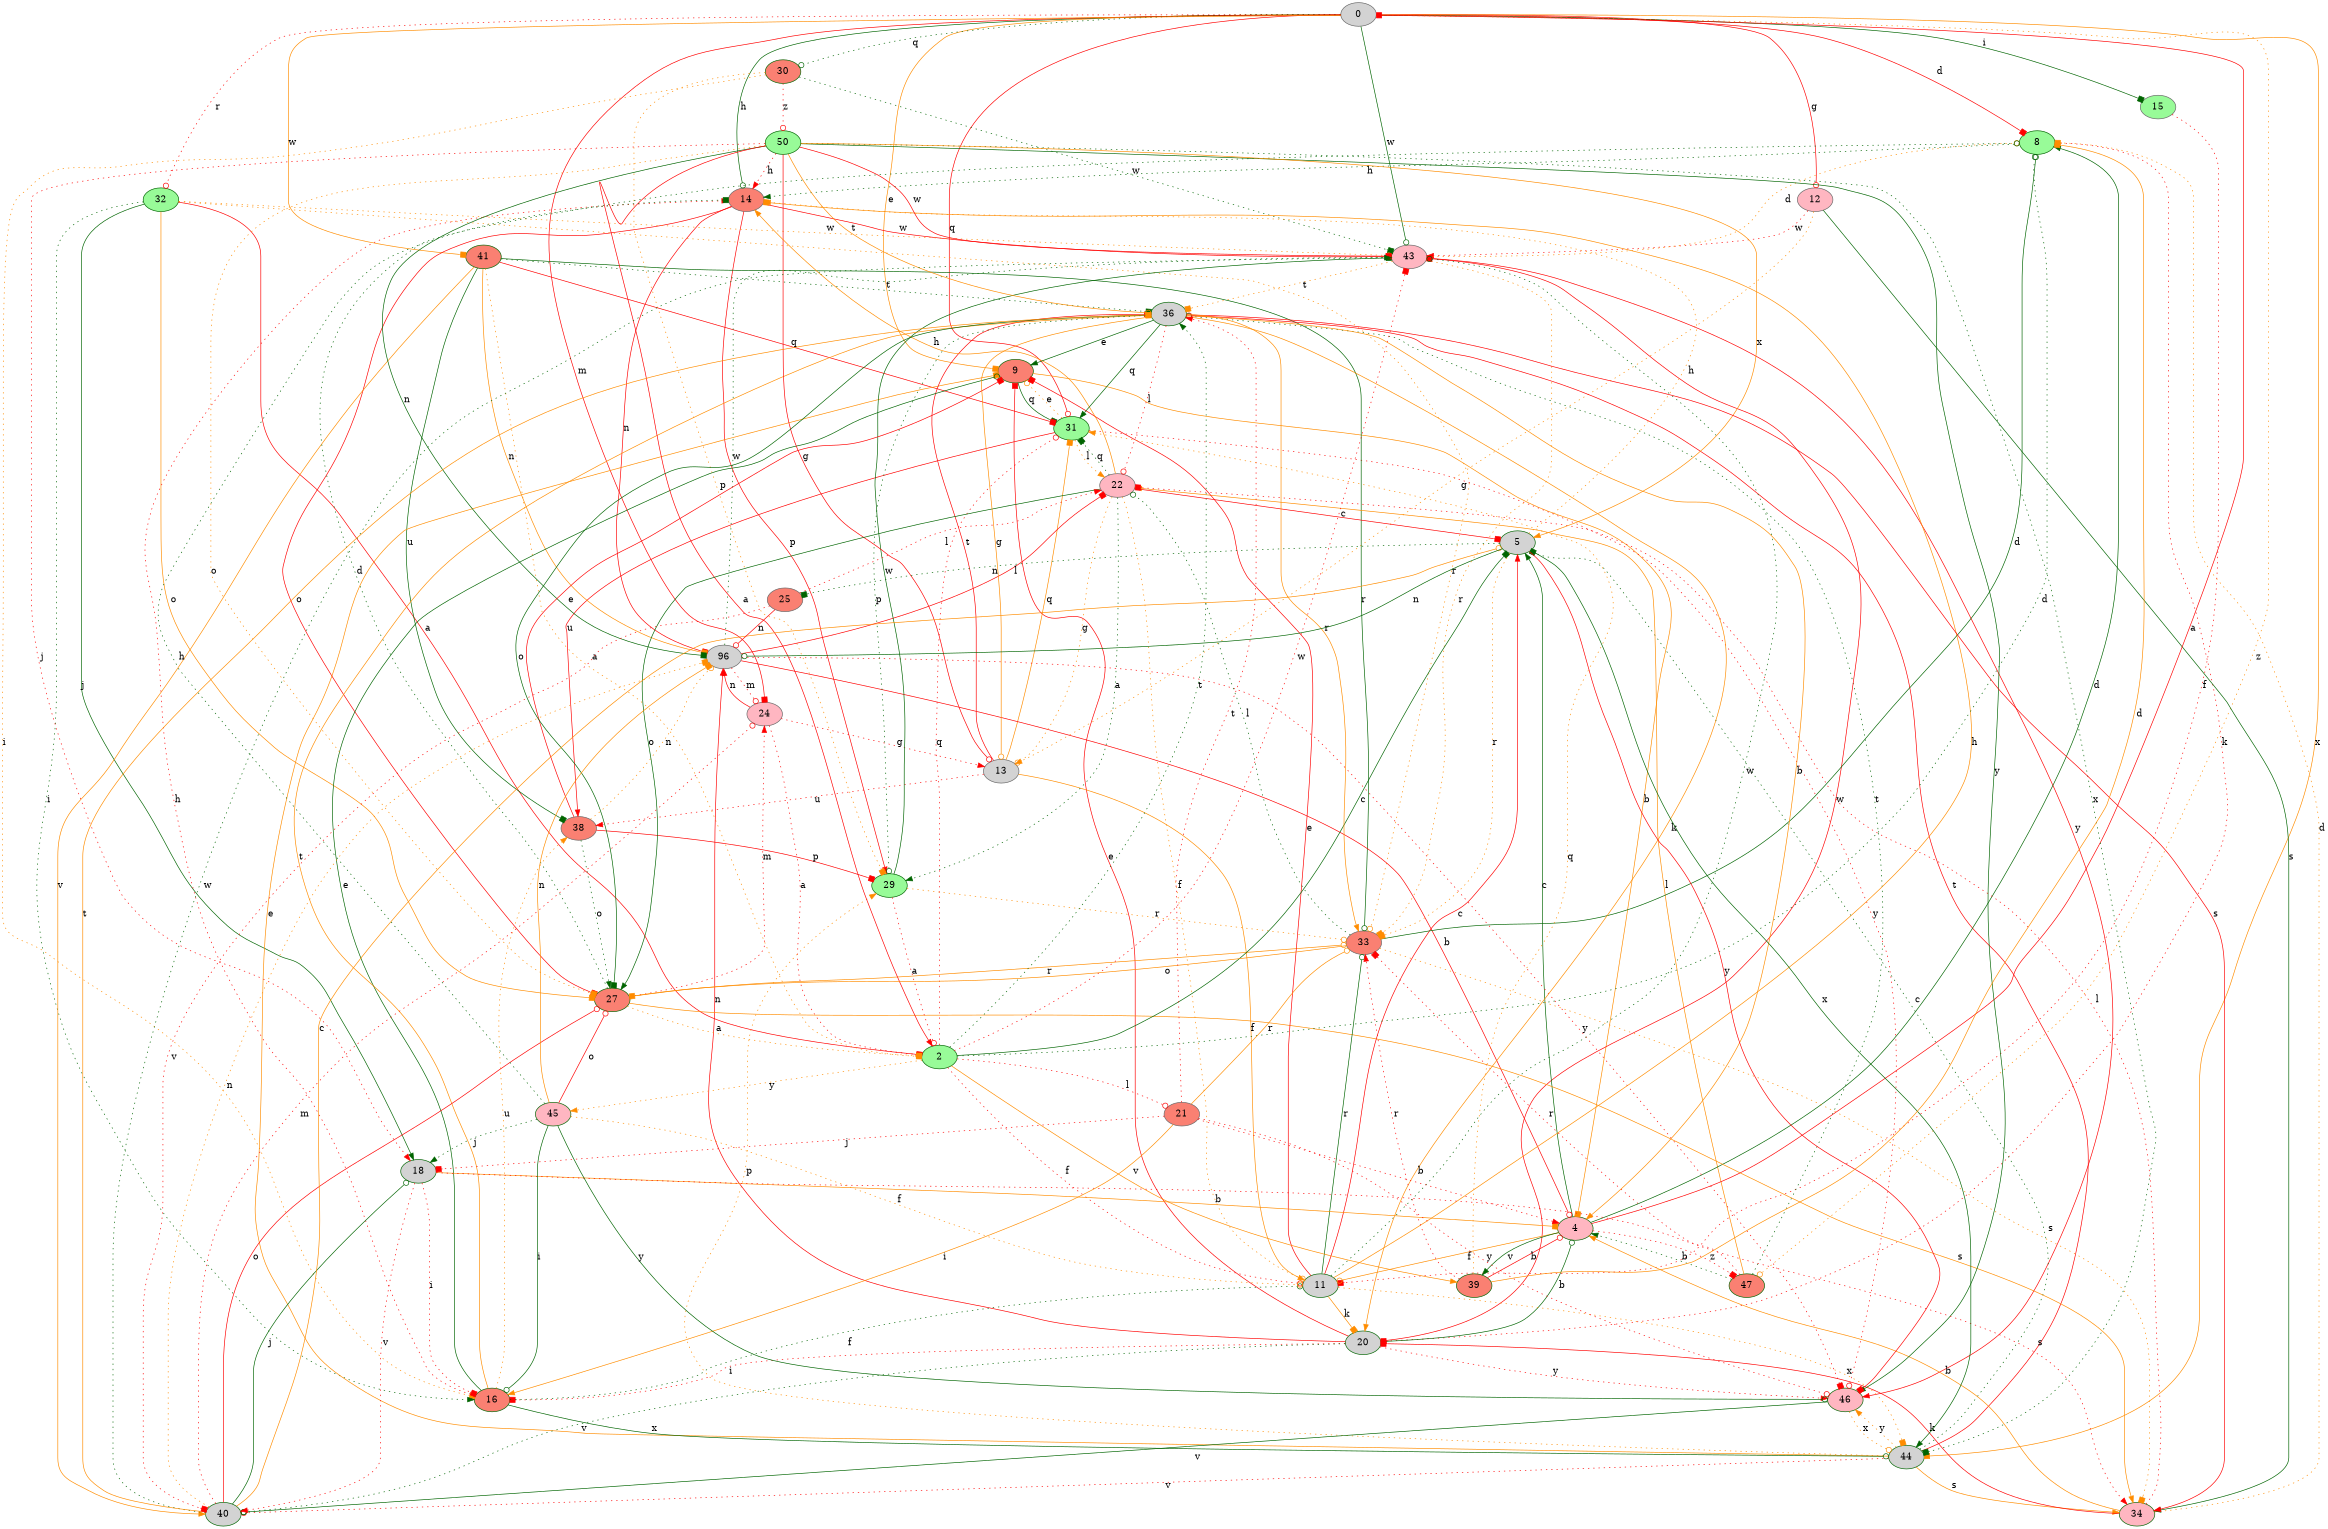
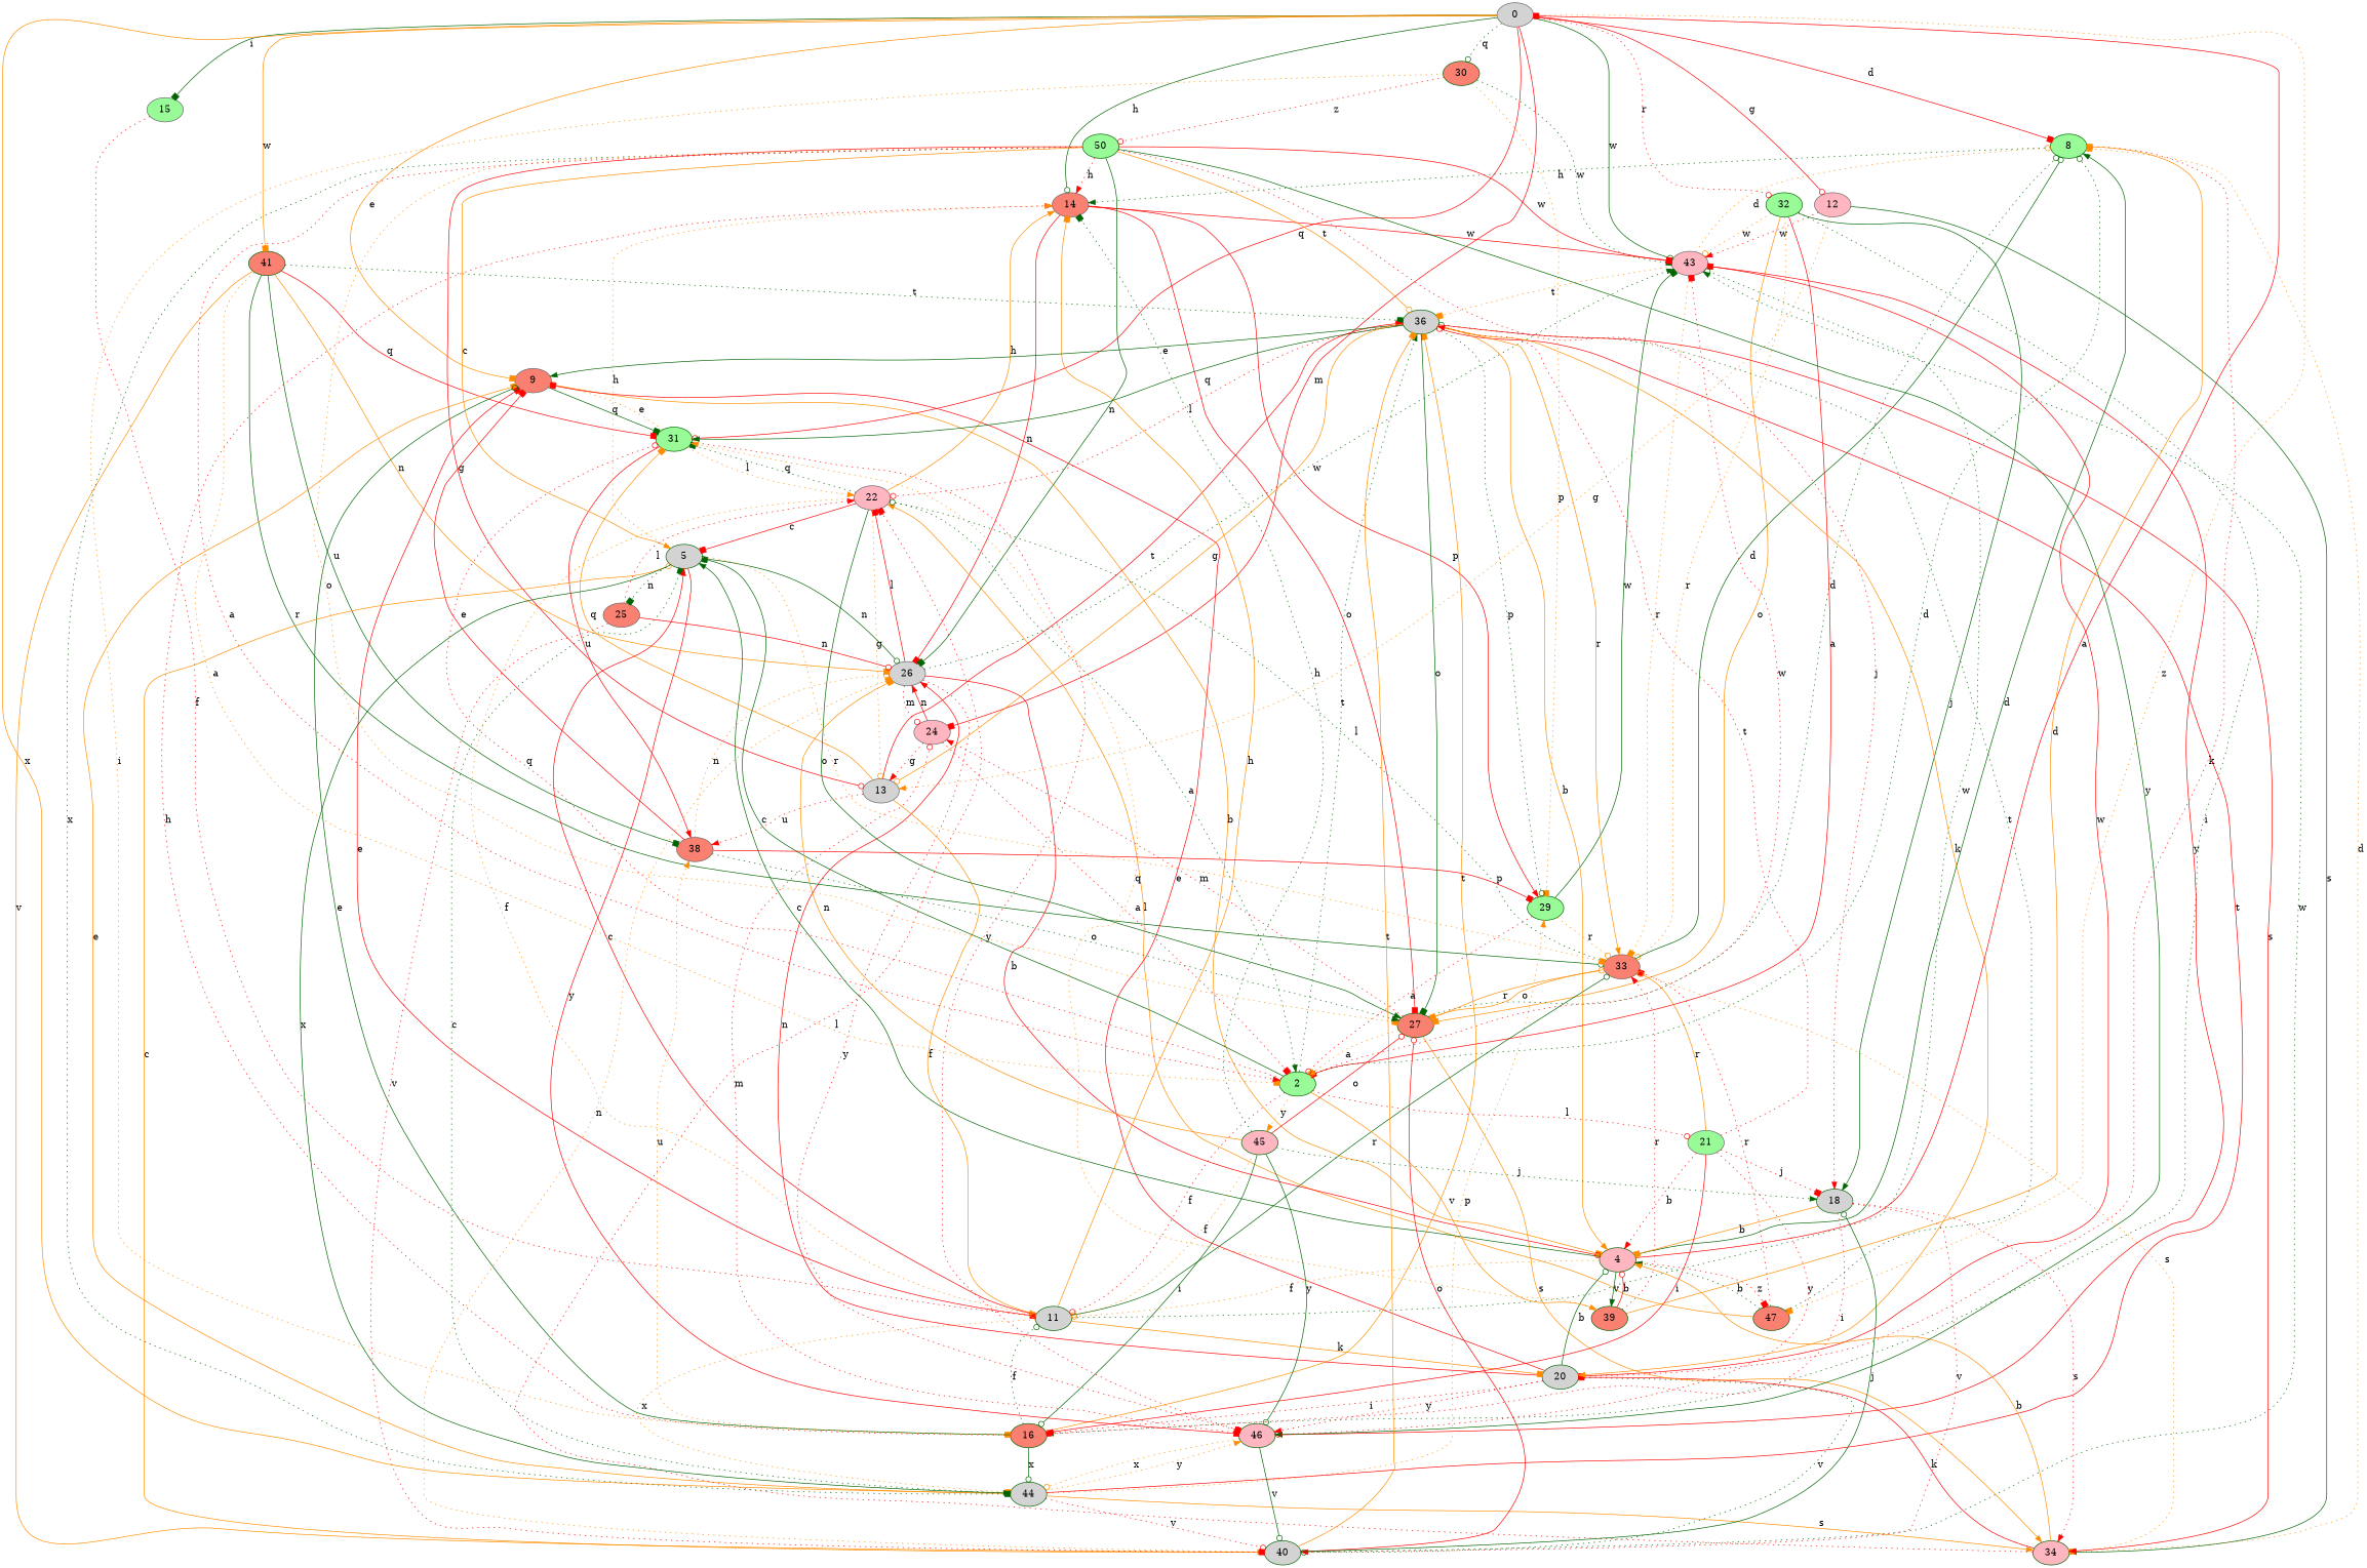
  strict digraph {
    node [color=darkgreen fillcolor=salmon style=filled]
    edge [arrowhead=box color=red style=solid]
    0 [color=gray40 fillcolor=lightgrey]
    8 [fillcolor=palegreen]
-   9
+   9 [color=gray40]
    12 [color=gray40 fillcolor=lightpink]
    14 [color=gray40]
    15 [color=gray40 fillcolor=palegreen]
    24 [color=gray40 fillcolor=lightpink]
    30
    31 [fillcolor=palegreen]
    32 [fillcolor=palegreen]
    41
    43 [color=gray40 fillcolor=lightpink]
    44 [fillcolor=lightgrey]
    47
    20 [fillcolor=lightgrey]
    4 [fillcolor=lightpink]
    13 [color=gray40 fillcolor=lightgrey]
    34 [fillcolor=lightpink]
-   26 [color=gray40 fillcolor=lightgrey label=96]
+   26 [color=gray40 fillcolor=lightgrey]
    27
    29 [fillcolor=palegreen]
    11 [fillcolor=lightgrey]
    2 [fillcolor=palegreen]
    16
    50 [fillcolor=palegreen]
    46 [fillcolor=lightpink]
    38 [color=gray40]
    22 [color=gray40 fillcolor=lightpink]
    33 [color=gray40]
    18 [fillcolor=lightgrey]
    36 [fillcolor=lightgrey]
    40 [fillcolor=lightgrey]
    5 [fillcolor=lightgrey]
-   21 [color=gray40]
+   21 [color=gray40 fillcolor=palegreen]
    39
    45 [fillcolor=lightpink]
    25 [color=gray40]
    0 -> 8 [label=d]
    0 -> 9 [color=darkorange label=e]
    0 -> 12 [arrowhead=odot label=g]
    0 -> 14 [arrowhead=odot color=darkgreen label=h]
    0 -> 15 [color=darkgreen label=i]
    0 -> 24 [label=m]
    0 -> 30 [arrowhead=odot color=darkgreen label=q style=dotted]
    0 -> 31 [arrowhead=odot label=q]
    0 -> 32 [arrowhead=odot label=r style=dotted]
    0 -> 41 [color=darkorange label=w]
    0 -> 43 [arrowhead=odot color=darkgreen label=w]
    0 -> 44 [color=darkorange label=x]
-   0 -> 47 [arrowhead=odot color=darkorange label=z style=dotted]
+   0 -> 47 [color=darkorange label=z style=dotted]
    8 -> 14 [arrowhead=normal color=darkgreen label=h style=dotted]
    8 -> 20 [label=k style=dotted]
    9 -> 31 [color=darkgreen label=q]
    9 -> 4 [color=darkorange label=b]
    12 -> 43 [arrowhead=normal label=w style=dotted]
    12 -> 13 [arrowhead=normal color=darkorange label=g style=dotted]
    12 -> 34 [arrowhead=normal color=darkgreen label=s]
    14 -> 43 [label=w]
    14 -> 26 [label=n]
    14 -> 27 [label=o]
    14 -> 29 [arrowhead=normal label=p]
    15 -> 11 [label=f style=dotted]
    24 -> 13 [arrowhead=normal label=g style=dotted]
    24 -> 26 [arrowhead=normal label=n]
    24 -> 2 [label=a style=dotted]
    30 -> 43 [color=darkgreen label=w style=dotted]
    30 -> 29 [color=darkorange label=p style=dotted]
    30 -> 16 [color=darkorange label=i style=dotted]
    30 -> 50 [arrowhead=odot label=z style=dotted]
    31 -> 9 [arrowhead=odot color=darkorange label=e style=dotted]
    31 -> 46 [arrowhead=odot label=y style=dotted]
    31 -> 38 [arrowhead=normal label=u]
    31 -> 22 [arrowhead=normal color=darkorange label=l style=dotted]
    32 -> 43 [arrowhead=odot color=darkorange label=w style=dotted]
    32 -> 27 [color=darkorange label=o]
    32 -> 2 [label=a]
    32 -> 16 [arrowhead=normal color=darkgreen label=i style=dotted]
    32 -> 33 [arrowhead=odot color=darkorange label=r style=dotted]
    32 -> 18 [arrowhead=normal color=darkgreen label=j]
    41 -> 31 [label=q]
    41 -> 26 [color=darkorange label=n]
    41 -> 2 [color=darkorange label=a style=dotted]
    41 -> 38 [color=darkgreen label=u]
    41 -> 33 [arrowhead=odot color=darkgreen label=r]
    41 -> 36 [color=darkgreen label=t style=dotted]
    41 -> 40 [arrowhead=normal color=darkorange label=v]
    43 -> 8 [arrowhead=odot color=darkorange label=d style=dotted]
    43 -> 46 [arrowhead=normal label=y]
    43 -> 33 [color=darkorange label=r style=dotted]
    43 -> 36 [color=darkorange label=t style=dotted]
    44 -> 9 [color=darkorange label=e]
    44 -> 34 [arrowhead=normal color=darkorange label=s]
    44 -> 29 [arrowhead=normal color=darkorange label=p style=dotted]
    44 -> 46 [arrowhead=normal color=darkorange label=y style=dotted]
    44 -> 36 [arrowhead=odot label=t]
    44 -> 40 [arrowhead=odot label=v style=dotted]
    44 -> 5 [color=darkgreen label=c style=dotted]
    47 -> 4 [arrowhead=normal color=darkgreen label=b style=dotted]
    47 -> 22 [arrowhead=normal color=darkorange label=l]
    47 -> 33 [label=r style=dotted]
    47 -> 36 [arrowhead=odot color=darkgreen label=t style=dotted]
    20 -> 9 [label=e]
    20 -> 43 [label=w]
    20 -> 4 [arrowhead=odot color=darkgreen label=b]
    20 -> 26 [arrowhead=normal label=n]
    20 -> 16 [label=i style=dotted]
    20 -> 46 [arrowhead=normal label=y style=dotted]
    20 -> 40 [arrowhead=odot color=darkgreen label=v style=dotted]
    4 -> 0 [label=a]
    4 -> 8 [arrowhead=normal color=darkgreen label=d]
    4 -> 47 [label=z style=dotted]
-   4 -> 11 [arrowhead=odot color=darkorange label=f]
+   4 -> 11 [arrowhead=odot color=darkorange label=f style=dotted]
    4 -> 5 [arrowhead=normal color=darkgreen label=c]
    4 -> 39 [arrowhead=normal color=darkgreen label=v]
    13 -> 31 [color=darkorange label=q]
    13 -> 11 [arrowhead=normal color=darkorange label=f]
    13 -> 38 [arrowhead=normal label=u style=dotted]
    13 -> 36 [arrowhead=normal label=t]
    34 -> 8 [color=darkorange label=d style=dotted]
    34 -> 20 [label=k]
    34 -> 4 [arrowhead=normal color=darkorange label=b]
    34 -> 22 [label=l style=dotted]
    26 -> 24 [arrowhead=odot label=m style=dotted]
    26 -> 43 [arrowhead=normal color=darkgreen label=w style=dotted]
    26 -> 4 [arrowhead=odot label=b]
    26 -> 46 [label=y style=dotted]
    26 -> 22 [label=l]
    27 -> 8 [arrowhead=odot color=darkgreen label=d style=dotted]
    27 -> 24 [arrowhead=normal label=m style=dotted]
    27 -> 34 [arrowhead=normal color=darkorange label=s]
    27 -> 2 [color=darkorange label=a style=dotted]
    27 -> 33 [arrowhead=odot color=darkorange label=r]
    29 -> 43 [color=darkgreen label=w]
    29 -> 2 [arrowhead=odot label=a style=dotted]
    29 -> 33 [arrowhead=odot color=darkorange label=r style=dotted]
    11 -> 9 [label=e]
    11 -> 14 [color=darkorange label=h]
    11 -> 43 [arrowhead=odot color=darkgreen label=w style=dotted]
    11 -> 44 [color=darkorange label=x style=dotted]
    11 -> 20 [color=darkorange label=k]
    11 -> 33 [arrowhead=odot color=darkgreen label=r]
    11 -> 5 [arrowhead=normal label=c]
    2 -> 8 [arrowhead=odot color=darkgreen label=d style=dotted]
    2 -> 31 [arrowhead=odot label=q style=dotted]
    2 -> 43 [label=w style=dotted]
    2 -> 11 [arrowhead=odot label=f style=dotted]
    2 -> 36 [arrowhead=normal color=darkgreen label=t style=dotted]
    2 -> 5 [color=darkgreen label=c]
    2 -> 21 [arrowhead=odot label=l style=dotted]
    2 -> 39 [arrowhead=normal color=darkorange label=v]
    2 -> 45 [arrowhead=normal color=darkorange label=y style=dotted]
    16 -> 9 [arrowhead=odot color=darkgreen label=e]
    16 -> 14 [arrowhead=normal label=h style=dotted]
    16 -> 44 [arrowhead=odot color=darkgreen label=x]
    16 -> 11 [arrowhead=odot color=darkgreen label=f style=dotted]
    16 -> 38 [arrowhead=normal color=darkorange label=u style=dotted]
    16 -> 36 [color=darkorange label=t]
    50 -> 14 [arrowhead=normal label=h style=dotted]
    50 -> 43 [label=w]
    50 -> 44 [color=darkgreen label=x style=dotted]
    50 -> 13 [arrowhead=odot label=g]
    50 -> 26 [color=darkgreen label=n]
    50 -> 27 [color=darkorange label=o style=dotted]
-   50 -> 2 [arrowhead=normal label=a]
+   50 -> 2 [arrowhead=normal label=a style=dotted]
    50 -> 46 [arrowhead=normal color=darkgreen label=y]
    50 -> 18 [arrowhead=normal label=j style=dotted]
    50 -> 36 [arrowhead=odot color=darkorange label=t]
-   50 -> 5 [arrowhead=normal color=darkorange label=x]
-   40 -> 24 [arrowhead=odot label=m style=dotted]
+   50 -> 5 [arrowhead=normal color=darkorange label=c]
+   46 -> 24 [arrowhead=odot label=m style=dotted]
    46 -> 44 [arrowhead=odot color=darkorange label=x style=dotted]
    46 -> 40 [arrowhead=odot color=darkgreen label=v]
    38 -> 9 [label=e]
    38 -> 26 [arrowhead=odot color=darkorange label=n style=dotted]
    38 -> 27 [arrowhead=normal color=darkgreen label=o style=dotted]
    38 -> 29 [label=p]
    22 -> 14 [arrowhead=normal color=darkorange label=h]
    22 -> 31 [color=darkgreen label=q style=dotted]
    22 -> 13 [arrowhead=odot color=darkorange label=g style=dotted]
    22 -> 27 [arrowhead=normal color=darkgreen label=o]
    22 -> 11 [arrowhead=odot color=darkorange label=f style=dotted]
-   22 -> 29 [arrowhead=normal color=darkgreen label=a style=dotted]
+   22 -> 2 [arrowhead=normal color=darkgreen label=a style=dotted]
    22 -> 5 [label=c]
    33 -> 8 [arrowhead=odot color=darkgreen label=d]
    33 -> 34 [color=darkorange label=s style=dotted]
    33 -> 27 [color=darkorange label=o]
    33 -> 22 [arrowhead=odot color=darkgreen label=l style=dotted]
    18 -> 4 [color=darkorange label=b]
    18 -> 34 [arrowhead=normal label=s style=dotted]
-   18 -> 16 [label=i style=dotted]
+   18 -> 16 [arrowhead=odot label=i style=dotted]
    18 -> 40 [arrowhead=normal label=v style=dotted]
    36 -> 9 [arrowhead=normal color=darkgreen label=e]
    36 -> 31 [arrowhead=normal color=darkgreen label=q]
    36 -> 20 [arrowhead=normal color=darkorange label=k]
    36 -> 4 [arrowhead=normal color=darkorange label=b]
    36 -> 13 [arrowhead=odot color=darkorange label=g]
    36 -> 34 [arrowhead=normal label=s]
    36 -> 27 [color=darkgreen label=o]
    36 -> 29 [arrowhead=odot color=darkgreen label=p style=dotted]
    36 -> 22 [arrowhead=odot label=l style=dotted]
    36 -> 33 [arrowhead=normal color=darkorange label=r]
    40 -> 43 [arrowhead=normal color=darkgreen label=w style=dotted]
    40 -> 26 [color=darkorange label=n style=dotted]
    40 -> 27 [arrowhead=odot label=o]
    40 -> 18 [arrowhead=odot color=darkgreen label=j]
    40 -> 36 [color=darkorange label=t]
    40 -> 5 [arrowhead=odot color=darkorange label=c]
    5 -> 14 [arrowhead=normal color=darkorange label=h style=dotted]
    5 -> 44 [arrowhead=normal color=darkgreen label=x]
    5 -> 26 [arrowhead=odot color=darkgreen label=n]
    5 -> 46 [label=y]
    5 -> 33 [color=darkorange label=r style=dotted]
    5 -> 25 [color=darkgreen label=n style=dotted]
    21 -> 4 [arrowhead=normal label=b style=dotted]
-   21 -> 16 [arrowhead=normal color=darkorange label=i]
+   21 -> 16 [arrowhead=normal label=i]
    21 -> 46 [arrowhead=odot label=y style=dotted]
    21 -> 33 [arrowhead=odot color=darkorange label=r]
    21 -> 18 [label=j style=dotted]
    21 -> 36 [arrowhead=normal label=t style=dotted]
    39 -> 8 [color=darkorange label=d]
    39 -> 31 [arrowhead=normal color=darkorange label=q style=dotted]
    39 -> 4 [arrowhead=odot label=b]
    39 -> 33 [arrowhead=normal label=r style=dotted]
    45 -> 14 [color=darkgreen label=h style=dotted]
    45 -> 26 [color=darkorange label=n]
    45 -> 27 [arrowhead=odot label=o]
    45 -> 11 [arrowhead=odot color=darkorange label=f style=dotted]
    45 -> 16 [arrowhead=odot color=darkgreen label=i]
    45 -> 46 [arrowhead=odot color=darkgreen label=y]
    45 -> 18 [arrowhead=normal color=darkgreen label=j style=dotted]
    25 -> 26 [arrowhead=odot label=n]
    25 -> 22 [arrowhead=normal label=l style=dotted]
    25 -> 40 [label=v style=dotted]
  }
